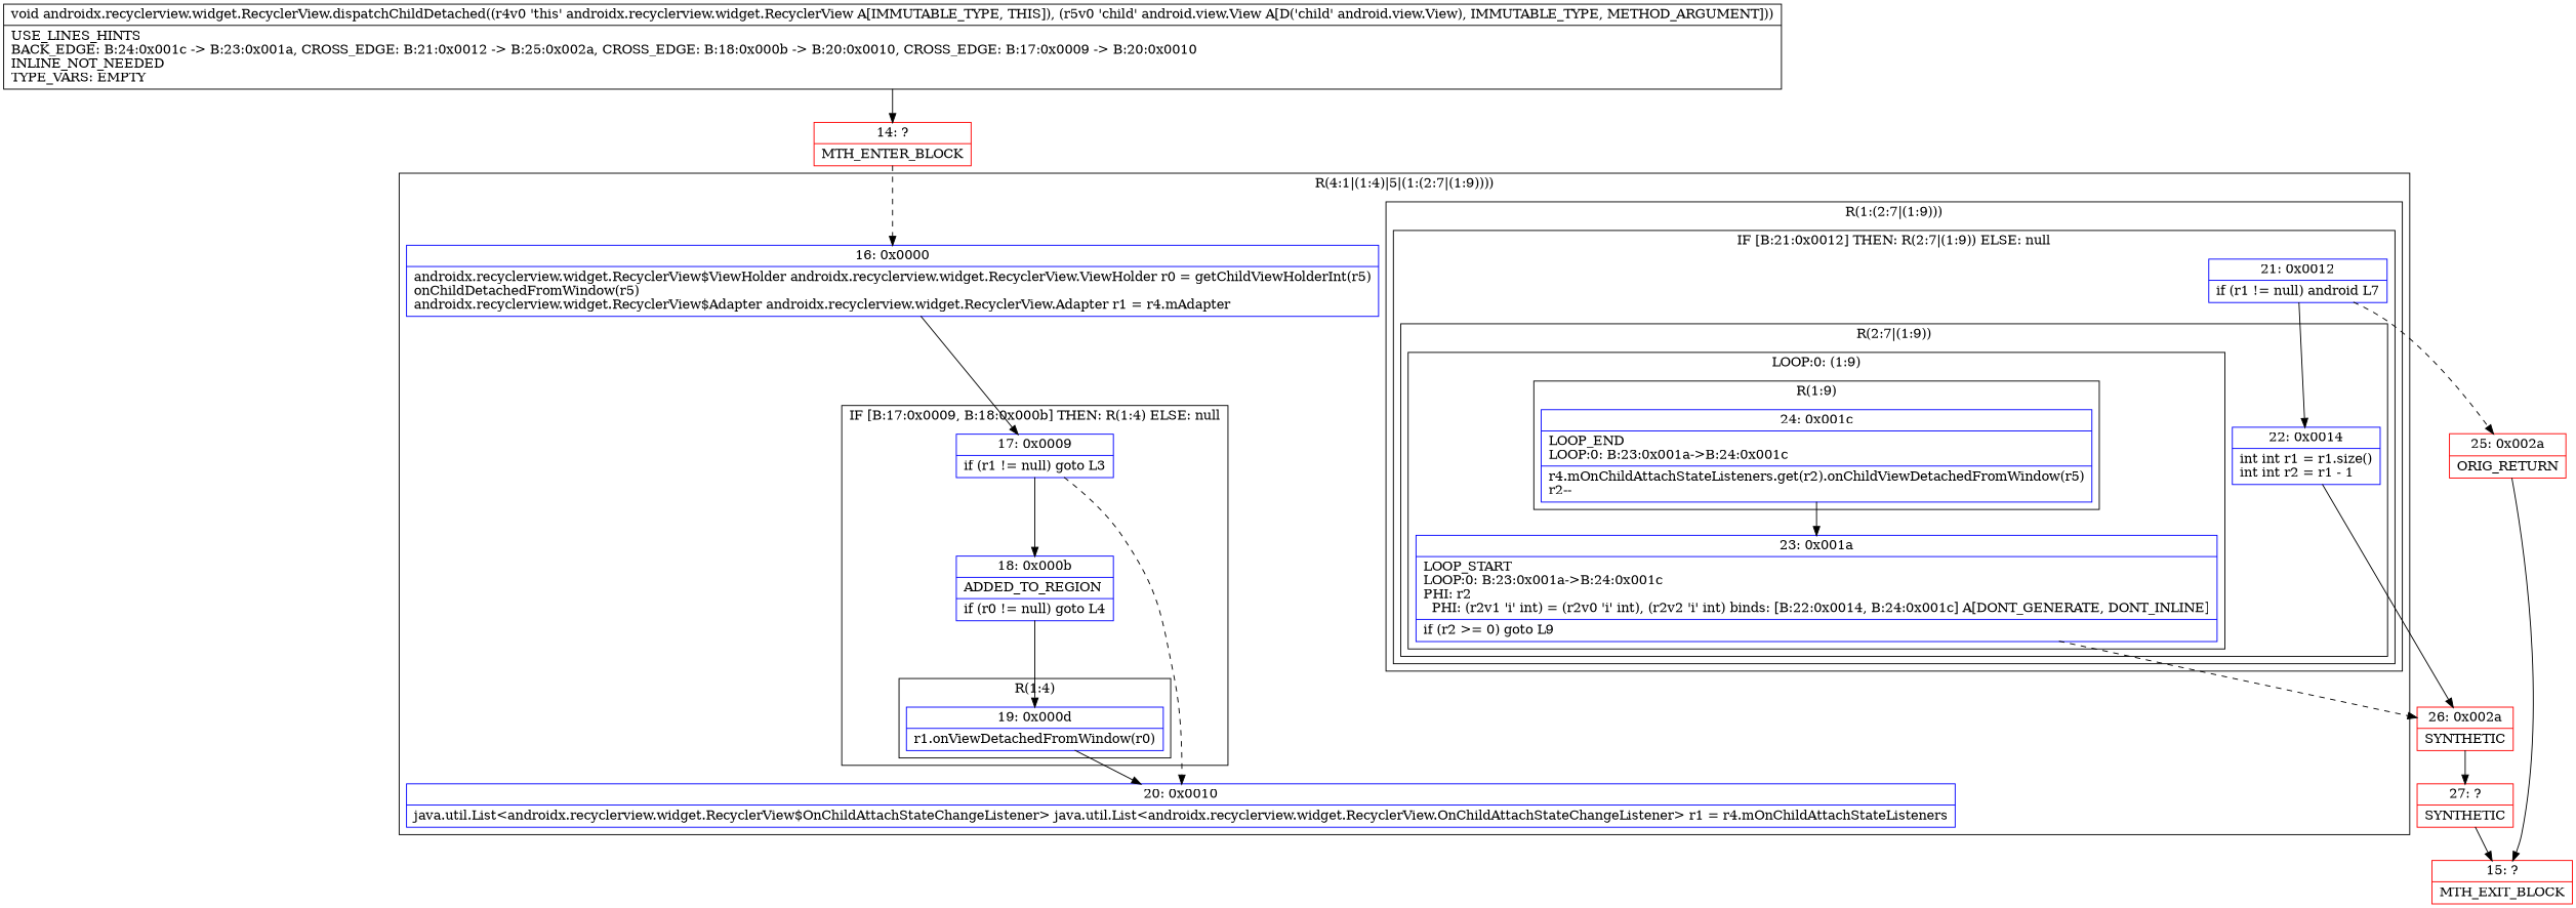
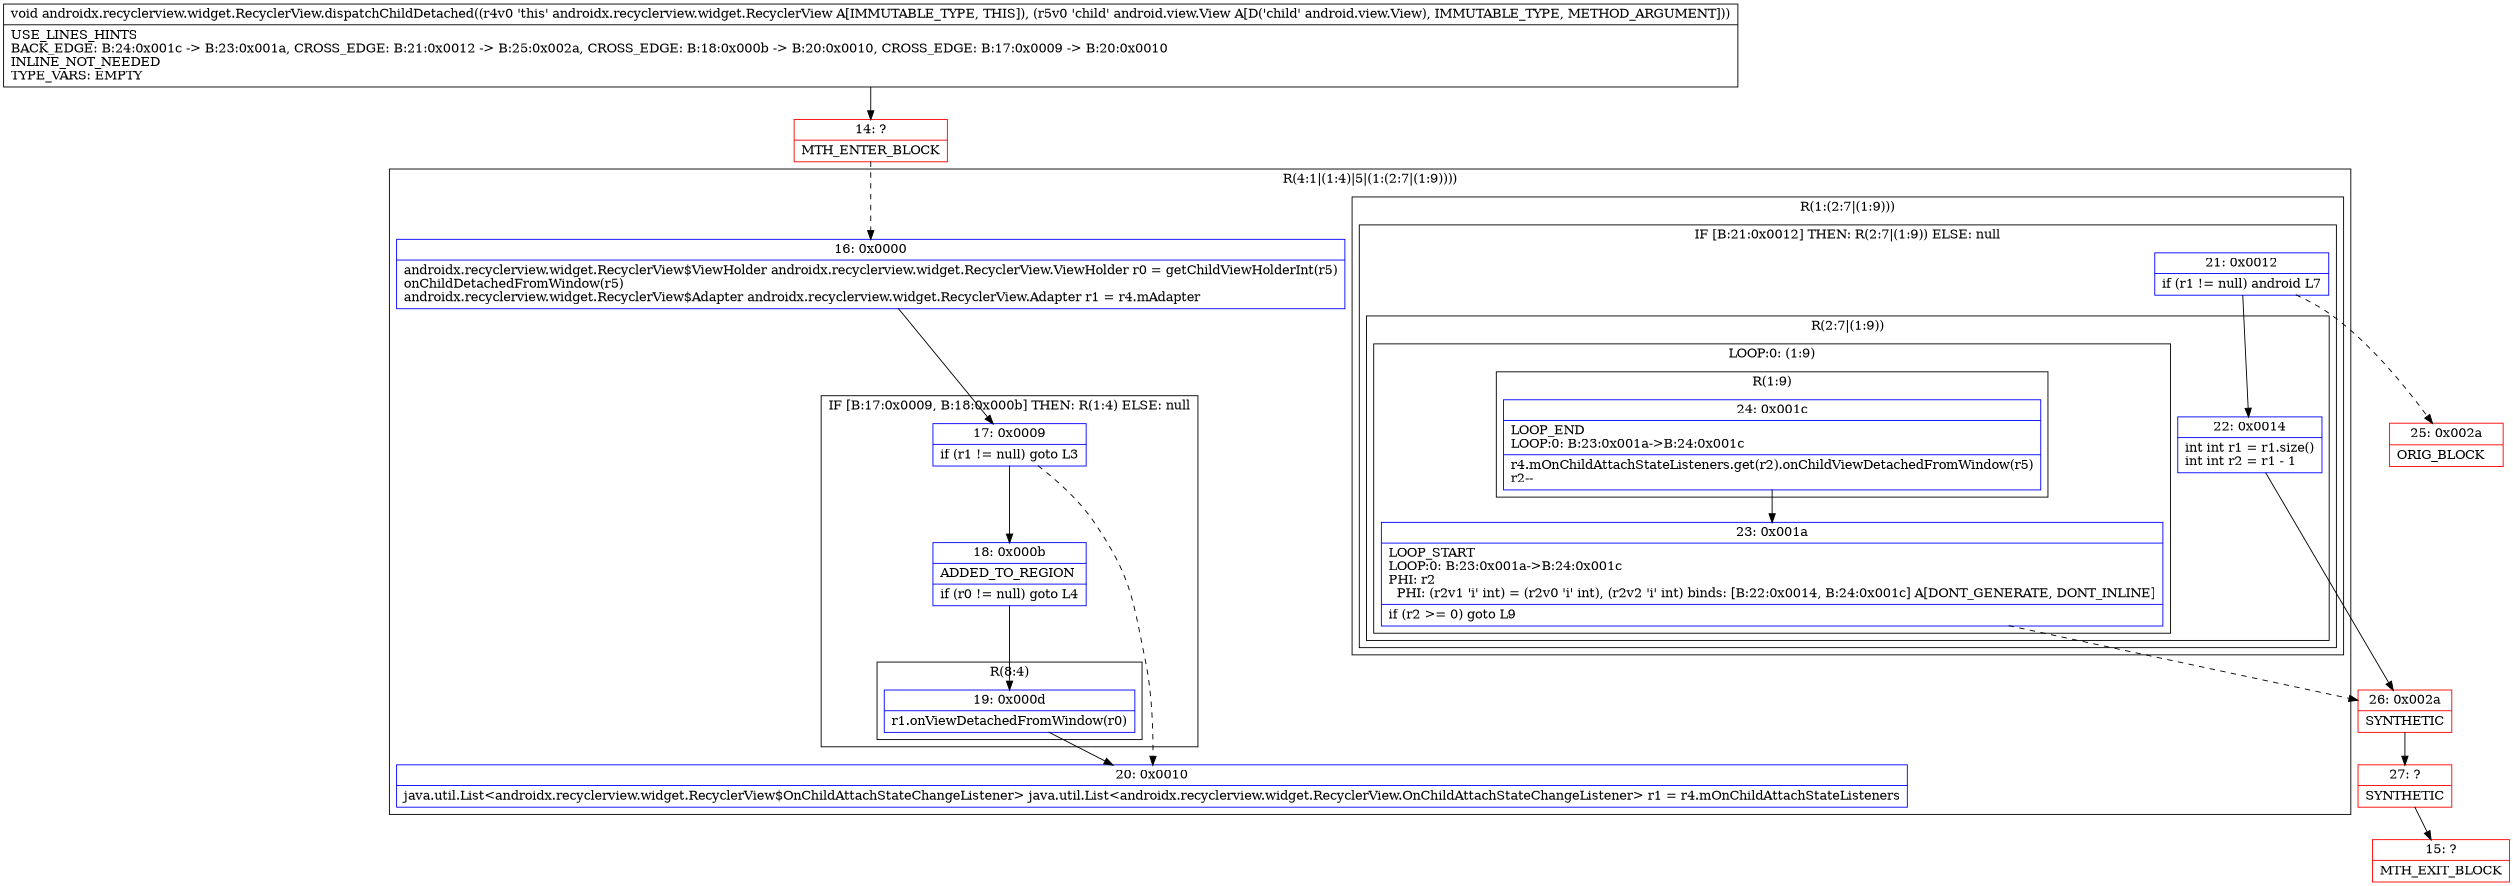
  digraph {
    node [color=blue shape=record]
    n1 [label="{19\:\ 0x000d|r1.onViewDetachedFromWindow(r0)\l}"]
    n2 [label="{17\:\ 0x0009|if (r1 != null) goto L3\l}"]
    n3 [label="{18\:\ 0x000b|ADDED_TO_REGION\l|if (r0 != null) goto L4\l}"]
    n4 [label="{24\:\ 0x001c|LOOP_END\lLOOP:0: B:23:0x001a\-\>B:24:0x001c\l|r4.mOnChildAttachStateListeners.get(r2).onChildViewDetachedFromWindow(r5)\lr2\-\-\l}"]
    n5 [label="{23\:\ 0x001a|LOOP_START\lLOOP:0: B:23:0x001a\-\>B:24:0x001c\lPHI: r2 \l  PHI: (r2v1 'i' int) = (r2v0 'i' int), (r2v2 'i' int) binds: [B:22:0x0014, B:24:0x001c] A[DONT_GENERATE, DONT_INLINE]\l|if (r2 \>= 0) goto L9\l}"]
    n6 [label="{22\:\ 0x0014|int int r1 = r1.size()\lint int r2 = r1 \- 1\l}"]
    n7 [label="{21\:\ 0x0012|if (r1 != null) android L7\l}"]
    n8 [label="{16\:\ 0x0000|androidx.recyclerview.widget.RecyclerView$ViewHolder androidx.recyclerview.widget.RecyclerView.ViewHolder r0 = getChildViewHolderInt(r5)\lonChildDetachedFromWindow(r5)\landroidx.recyclerview.widget.RecyclerView$Adapter androidx.recyclerview.widget.RecyclerView.Adapter r1 = r4.mAdapter\l}"]
    n9 [label="{20\:\ 0x0010|java.util.List\<androidx.recyclerview.widget.RecyclerView$OnChildAttachStateChangeListener\> java.util.List\<androidx.recyclerview.widget.RecyclerView.OnChildAttachStateChangeListener\> r1 = r4.mOnChildAttachStateListeners\l}"]
    n10 [color=red label="{26\:\ 0x002a|SYNTHETIC\l}"]
-   n11 [color=red label="{25\:\ 0x002a|ORIG_RETURN\l}"]
+   n11 [color=red label="{25\:\ 0x002a|ORIG_BLOCK\l}"]
    n12 [color=red label="{15\:\ ?|MTH_EXIT_BLOCK\l}"]
    n13 [color=red label="{27\:\ ?|SYNTHETIC\l}"]
    n14 [color=red label="{14\:\ ?|MTH_ENTER_BLOCK\l}"]
    n15 [label="{void androidx.recyclerview.widget.RecyclerView.dispatchChildDetached((r4v0 'this' androidx.recyclerview.widget.RecyclerView A[IMMUTABLE_TYPE, THIS]), (r5v0 'child' android.view.View A[D('child' android.view.View), IMMUTABLE_TYPE, METHOD_ARGUMENT]))  | USE_LINES_HINTS\lBACK_EDGE: B:24:0x001c \-\> B:23:0x001a, CROSS_EDGE: B:21:0x0012 \-\> B:25:0x002a, CROSS_EDGE: B:18:0x000b \-\> B:20:0x0010, CROSS_EDGE: B:17:0x0009 \-\> B:20:0x0010\lINLINE_NOT_NEEDED\lTYPE_VARS: EMPTY\l}" color=""]
    subgraph cluster_1 {
      label="R(4:1|(1:4)|5|(1:(2:7|(1:9))))"
      n8
      n9
      subgraph cluster_2 {
        label="IF [B:17:0x0009, B:18:0x000b] THEN: R(1:4) ELSE: null"
        n2
        n3
        subgraph cluster_3 {
-         label="R(1:4)"
+         label="R(8:4)"
          n1
        }
      }
      subgraph cluster_4 {
        label="R(1:(2:7|(1:9)))"
        subgraph cluster_5 {
          label="IF [B:21:0x0012] THEN: R(2:7|(1:9)) ELSE: null"
          n7
          subgraph cluster_6 {
            label="R(2:7|(1:9))"
            n6
            subgraph cluster_7 {
              label="LOOP:0: (1:9)"
              n5
              subgraph cluster_8 {
                label="R(1:9)"
                n4
              }
            }
          }
        }
      }
    }
    n1 -> n9
    n2 -> n3
    n2 -> n9 [style=dashed]
    n3 -> n1
    n4 -> n5
    n5 -> n10 [style=dashed]
    n6 -> n10
    n7 -> n6
    n7 -> n11 [style=dashed]
    n8 -> n2
    n10 -> n13
-   n11 -> n12
    n13 -> n12
    n14 -> n8 [style=dashed]
    n15 -> n14
  }
